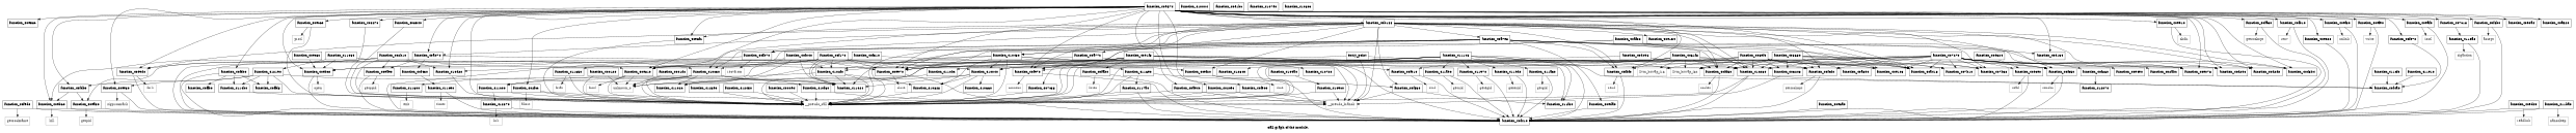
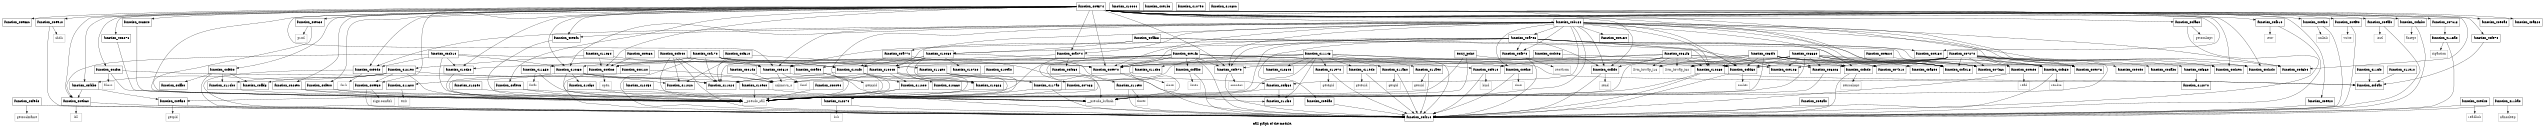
  digraph {
    label="Call graph of the module."
    node [shape=record]
    n1 [label="{function_40e58c}"]
    n2 [label="{function_40e810}"]
    n3 [color=gray50 fontcolor=gray50 label="{unknown_0}"]
    n4 [color=gray50 fontcolor=gray50 label="{fcntl}"]
    n5 [color=gray50 fontcolor=gray50 label="{__pseudo_call}"]
    n6 [label="{function_40e8a0}"]
    n7 [label="{function_40f410}"]
    n8 [label="{function_40e910}"]
    n9 [color=gray50 fontcolor=gray50 label="{chdir}"]
    n10 [label="{function_40e970}"]
    n11 [color=gray50 fontcolor=gray50 label="{close}"]
    n12 [label="{function_40f530}"]
    n13 [label="{function_411f30}"]
    n14 [color=gray50 fontcolor=gray50 label="{__pseudo_branch}"]
    n15 [label="{function_40e9d0}"]
    n16 [color=gray50 fontcolor=gray50 label="{fork}"]
    n17 [label="{function_40ea30}"]
    n18 [color=gray50 fontcolor=gray50 label="{getpid}"]
    n19 [label="{function_40ea90}"]
    n20 [color=gray50 fontcolor=gray50 label="{getppid}"]
    n21 [label="{function_40f860}"]
    n22 [label="{function_412070}"]
    n23 [label="{function_40ec3c}"]
    n24 [label="{function_40ebc0}"]
    n25 [color=gray50 fontcolor=gray50 label="{open}"]
    n26 [label="{function_40f9d0}"]
    n27 [color=gray50 fontcolor=gray50 label="{getsockname}"]
    n28 [label="{function_40ec60}"]
    n29 [color=gray50 fontcolor=gray50 label="{prctl}"]
    n30 [label="{function_40fa30}"]
    n31 [color=gray50 fontcolor=gray50 label="{getsockopt}"]
    n32 [label="{function_40ece0}"]
    n33 [color=gray50 fontcolor=gray50 label="{read}"]
    n34 [label="{function_40fab0}"]
    n35 [color=gray50 fontcolor=gray50 label="{listen}"]
    n36 [label="{function_40d498}"]
    n37 [label="{function_410040}"]
    n38 [label="{function_40e108}"]
    n39 [label="{function_410828}"]
    n40 [label="{function_411024}"]
    n41 [label="{function_410660}"]
    n42 [label="{function_411c00}"]
    n43 [label="{function_412370}"]
    n44 [label="{function_40d2d0}"]
    n45 [label="{function_40d3b4}"]
    n46 [label="{function_40ed40}"]
    n47 [color=gray50 fontcolor=gray50 label="{readlink}"]
    n48 [label="{function_40fb10}"]
    n49 [color=gray50 fontcolor=gray50 label="{recv}"]
    n50 [label="{function_40eda0}"]
    n51 [label="{function_40fb70}"]
    n52 [color=gray50 fontcolor=gray50 label="{recvfrom}"]
    n53 [label="{function_40ee20}"]
    n54 [label="{function_40fbf0}"]
    n55 [color=gray50 fontcolor=gray50 label="{send}"]
    n56 [label="{function_40ee80}"]
    n57 [color=gray50 fontcolor=gray50 label="{sigprocmask}"]
    n58 [label="{function_40fc50}"]
    n59 [color=gray50 fontcolor=gray50 label="{sendto}"]
    n60 [label="{function_40ef20}"]
    n61 [color=gray50 fontcolor=gray50 label="{time}"]
    n62 [label="{function_40ef80}"]
    n63 [color=gray50 fontcolor=gray50 label="{unlink}"]
    n64 [label="{function_40fcd0}"]
    n65 [color=gray50 fontcolor=gray50 label="{setsockopt}"]
    n66 [label="{function_40efe0}"]
    n67 [color=gray50 fontcolor=gray50 label="{write}"]
    n68 [label="{function_40ffd8}"]
    n69 [label="{function_40f040}"]
    n70 [label="{function_4102f0}"]
    n71 [label="{function_41102c}"]
    n72 [label="{function_40fd50}"]
    n73 [color=gray50 fontcolor=gray50 label="{socket}"]
    n74 [label="{function_40f170}"]
    n75 [label="{function_410230}"]
    n76 [label="{function_411650}"]
    n77 [label="{function_40f4a0}"]
    n78 [color=gray50 fontcolor=gray50 label="{fstat}"]
    n79 [label="{function_40fdb0}"]
    n80 [label="{function_40eb60}"]
    n81 [color=gray50 fontcolor=gray50 label="{kill}"]
    n82 [label="{function_40f310}"]
    n83 [label="{function_4116e0}"]
    n84 [label="{function_4117a0}"]
    n85 [label="{function_40fe00}"]
    n86 [label="{function_40eaf0}"]
    n87 [color=gray50 fontcolor=gray50 label="{ioctl}"]
    n88 [label="{function_40f8b0}"]
    n89 [color=gray50 fontcolor=gray50 label="{accept}"]
    n90 [label="{function_40e078}"]
    n91 [label="{function_40e0a4}"]
    n92 [label="{function_410004}"]
    n93 [label="{function_40e134}"]
    n94 [label="{function_40e154}"]
    n95 [label="{function_40e1bc}"]
    n96 [label="{function_40e324}"]
    n97 [label="{function_40e3fc}"]
    n98 [label="{function_40f910}"]
    n99 [color=gray50 fontcolor=gray50 label="{bind}"]
    n100 [label="{function_40fe70}"]
    n101 [label="{function_40f430}"]
    n102 [label="{function_411c90}"]
    n103 [color=gray50 fontcolor=gray50 label="{times}"]
    n104 [label="{function_40ffb0}"]
    n105 [label="{function_40e4e0}"]
    n106 [label="{function_40f970}"]
    n107 [color=gray50 fontcolor=gray50 label="{connect}"]
    n108 [label="{function_410480}"]
    n109 [label="{function_410720}"]
    n110 [label="{function_4109a0}"]
    n111 [label="{function_4109c0}"]
    n112 [label="{function_410c30}"]
    n113 [label="{function_410f60}"]
    n114 [label="{function_411600}"]
    n115 [color=gray50 fontcolor=gray50 label="{exit}"]
    n116 [label="{function_410d20}"]
    n117 [label="{function_4107e0}"]
    n118 [label="{function_41080c}"]
    n119 [label="{function_412190}"]
    n120 [label="{function_4114b0}"]
    n121 [color=gray50 fontcolor=gray50 label="{getegid}"]
    n122 [color=gray50 fontcolor=gray50 label="{geteuid}"]
    n123 [color=gray50 fontcolor=gray50 label="{getgid}"]
    n124 [color=gray50 fontcolor=gray50 label="{getuid}"]
    n125 [color=gray50 fontcolor=gray50 label="{nanosleep}"]
    n126 [color=gray50 fontcolor=gray50 label="{brk}"]
    n127 [color=gray50 fontcolor=gray50 label="{llvm_bswap_i32}"]
    n128 [color=gray50 fontcolor=gray50 label="{abort}"]
    n129 [color=gray50 fontcolor=gray50 label="{llvm_bswap_i16}"]
    n130 [label="{function_411034}"]
    n131 [label="{function_4110bc}"]
    n132 [label="{function_411148}"]
    n133 [label="{function_411970}"]
    n134 [label="{function_4119d0}"]
    n135 [label="{function_411a30}"]
    n136 [label="{function_411a90}"]
    n137 [label="{function_412340}"]
    n138 [label="{function_4115a0}"]
    n139 [color=gray50 fontcolor=gray50 label="{sigaction}"]
    n140 [label="{function_411ba0}"]
    n141 [label="{function_411cf0}"]
    n142 [label="{function_411e10}"]
    n143 [label="{function_4123e0}"]
    n144 [label="{function_412450}"]
    n145 [label="{function_400094}"]
    n146 [label="{function_400120}"]
    n147 [label="{function_4001dc}"]
    n148 [label="{entry_point}"]
    n149 [label="{function_402abc}"]
    n150 [label="{function_402b10}"]
    n151 [label="{function_402c9c}"]
    n152 [label="{function_402fcc}"]
    n153 [label="{function_403208}"]
    n154 [label="{function_40327c}"]
    n155 [label="{function_403680}"]
    n156 [label="{function_407b10}"]
    n157 [label="{function_407b6c}"]
    n158 [label="{function_40a418}"]
    n159 [label="{function_40a690}"]
    n160 [label="{function_403ef4}"]
    n161 [label="{function_4061f8}"]
    n162 [label="{function_407270}"]
    n163 [label="{function_40d29c}"]
    n164 [label="{function_40feb0}"]
    n165 [label="{function_407c18}"]
    n166 [label="{function_407c38}"]
    n167 [label="{function_408540}"]
    n168 [label="{function_4091f8}"]
    n169 [label="{function_409574}"]
    n170 [label="{function_40a474}"]
    n171 [label="{function_40a520}"]
    n172 [label="{function_40ae4c}"]
    n173 [label="{function_40b188}"]
    n174 [label="{function_40a77c}"]
    n175 [label="{function_40a7e8}"]
    n176 [label="{function_40af88}"]
    n2 -> n3
    n2 -> n4
    n2 -> n5
    n6 -> n7
    n8 -> n7
    n8 -> n9
    n10 -> n7
    n10 -> n11
    n12 -> n13
    n12 -> n14
    n15 -> n7
    n15 -> n16
    n17 -> n7
    n17 -> n18
    n19 -> n7
    n19 -> n20
    n21 -> n22
    n23 -> n24
    n24 -> n7
    n24 -> n25
    n26 -> n7
    n26 -> n27
    n28 -> n5
    n28 -> n29
    n30 -> n7
    n30 -> n31
    n32 -> n7
    n32 -> n33
    n34 -> n7
    n34 -> n35
    n36 -> n37
    n36 -> n38
    n37 -> n5
    n37 -> n39
    n37 -> n40
    n37 -> n41
    n37 -> n42
    n39 -> n5
    n42 -> n5
    n42 -> n43
    n43 -> n7
    n43 -> n126
    n46 -> n7
    n46 -> n47
    n48 -> n7
    n48 -> n49
    n50 -> n7
    n51 -> n7
    n51 -> n52
    n53 -> n7
    n54 -> n7
    n54 -> n55
    n56 -> n7
    n56 -> n57
    n58 -> n7
    n58 -> n59
    n60 -> n7
    n60 -> n61
    n62 -> n7
    n62 -> n63
    n64 -> n7
    n64 -> n65
    n66 -> n7
    n66 -> n67
    n69 -> n5
    n69 -> n7
    n69 -> n10
    n69 -> n40
    n69 -> n70
    n69 -> n71
    n70 -> n5
    n70 -> n39
    n70 -> n40
    n70 -> n42
    n72 -> n7
    n72 -> n73
    n74 -> n2
    n74 -> n7
    n74 -> n10
    n74 -> n24
    n74 -> n37
    n74 -> n40
    n74 -> n70
    n74 -> n75
    n74 -> n76
    n75 -> n5
    n75 -> n7
    n75 -> n77
    n76 -> n5
    n76 -> n78
    n79 -> n17
    n79 -> n80
    n80 -> n7
    n80 -> n81
    n82 -> n40
    n82 -> n71
    n82 -> n83
    n83 -> n5
    n83 -> n12
    n83 -> n84
    n84 -> n5
    n84 -> n7
    n85 -> n5
    n85 -> n14
    n86 -> n7
    n86 -> n87
    n88 -> n7
    n88 -> n89
    n96 -> n32
    n97 -> n5
    n98 -> n7
    n98 -> n99
    n100 -> n77
    n101 -> n102
    n102 -> n7
    n102 -> n103
    n106 -> n7
    n106 -> n107
    n108 -> n5
    n108 -> n13
    n108 -> n37
    n108 -> n39
    n108 -> n40
    n108 -> n70
    n108 -> n109
    n110 -> n111
    n111 -> n5
    n111 -> n14
    n112 -> n3
    n112 -> n5
    n112 -> n40
    n112 -> n71
    n112 -> n113
    n112 -> n114
    n113 -> n5
    n113 -> n14
    n114 -> n115
    n116 -> n5
    n119 -> n5
    n119 -> n40
    n119 -> n56
    n119 -> n68
    n119 -> n79
    n119 -> n120
    n120 -> n5
    n130 -> n2
    n130 -> n24
    n130 -> n119
    n131 -> n3
    n132 -> n3
    n132 -> n5
    n132 -> n7
    n132 -> n13
    n132 -> n77
    n132 -> n112
    n132 -> n131
    n132 -> n133
    n132 -> n134
    n132 -> n135
    n132 -> n136
    n132 -> n137
    n133 -> n7
    n133 -> n121
    n134 -> n7
    n134 -> n122
    n135 -> n7
    n135 -> n123
    n136 -> n7
    n136 -> n124
    n138 -> n7
    n138 -> n139
    n140 -> n7
    n140 -> n125
    n141 -> n77
    n142 -> n77
    n143 -> n5
    n144 -> n5
    n145 -> n5
    n146 -> n3
    n146 -> n5
    n147 -> n3
    n148 -> n5
    n148 -> n14
    n148 -> n127
    n150 -> n5
    n150 -> n15
    n150 -> n19
    n150 -> n80
    n150 -> n112
    n150 -> n116
    n151 -> n5
    n151 -> n14
    n152 -> n5
-   n152 -> n14
+   n152 -> n111
    n152 -> n128
    n153 -> n14
    n154 -> n5
    n155 -> n5
    n155 -> n10
    n155 -> n38
    n155 -> n58
    n155 -> n64
    n155 -> n72
    n155 -> n75
    n155 -> n127
    n155 -> n153
    n155 -> n156
    n155 -> n157
    n155 -> n158
    n155 -> n159
    n160 -> n5
    n160 -> n10
    n160 -> n58
    n160 -> n64
    n160 -> n72
    n160 -> n75
    n160 -> n127
    n160 -> n129
    n160 -> n153
    n160 -> n156
    n160 -> n157
    n160 -> n158
    n161 -> n5
    n161 -> n54
    n161 -> n72
    n161 -> n75
    n161 -> n98
    n161 -> n106
    n161 -> n127
    n161 -> n129
    n161 -> n153
    n161 -> n158
    n162 -> n5
    n162 -> n10
    n162 -> n21
    n162 -> n24
    n162 -> n32
    n162 -> n38
    n162 -> n44
    n162 -> n45
    n162 -> n58
    n162 -> n64
    n162 -> n72
    n162 -> n75
    n162 -> n90
    n162 -> n105
    n162 -> n149
    n162 -> n153
    n162 -> n156
    n162 -> n157
    n162 -> n158
    n162 -> n163
    n164 -> n7
    n164 -> n68
    n164 -> n104
    n164 -> n120
    n165 -> n138
    n166 -> n5
    n167 -> n5
    n168 -> n2
    n168 -> n5
    n168 -> n7
    n168 -> n10
    n168 -> n14
    n168 -> n34
    n168 -> n64
    n168 -> n72
    n168 -> n98
    n168 -> n106
    n168 -> n116
    n168 -> n166
    n169 -> n1
    n169 -> n2
    n169 -> n5
    n169 -> n8
    n169 -> n10
    n169 -> n15
    n169 -> n24
    n169 -> n28
    n169 -> n30
    n169 -> n44
    n169 -> n45
    n169 -> n48
    n169 -> n53
    n169 -> n54
    n169 -> n56
    n169 -> n62
    n169 -> n66
    n169 -> n79
    n169 -> n80
    n169 -> n85
    n169 -> n86
    n169 -> n88
    n169 -> n90
    n169 -> n91
    n169 -> n93
    n169 -> n97
    n169 -> n100
    n169 -> n106
    n169 -> n112
    n169 -> n116
    n169 -> n151
    n169 -> n152
    n169 -> n154
    n169 -> n158
    n169 -> n163
    n169 -> n164
    n169 -> n165
    n169 -> n167
    n169 -> n170
    n169 -> n171
    n169 -> n172
    n169 -> n173
    n170 -> n17
    n170 -> n19
    n170 -> n60
    n170 -> n101
    n172 -> n5
    n172 -> n14
    n173 -> n2
    n173 -> n5
    n173 -> n10
    n173 -> n12
    n173 -> n14
    n173 -> n15
    n173 -> n44
    n173 -> n45
    n173 -> n51
    n173 -> n54
    n173 -> n58
    n173 -> n60
    n173 -> n64
    n173 -> n72
    n173 -> n75
    n173 -> n94
    n173 -> n97
    n173 -> n106
    n173 -> n112
    n173 -> n157
    n173 -> n158
    n173 -> n163
    n173 -> n170
    n173 -> n174
    n173 -> n175
    n174 -> n14
    n174 -> n70
    n175 -> n2
    n175 -> n5
    n175 -> n10
    n175 -> n50
    n175 -> n51
    n175 -> n54
    n175 -> n72
    n175 -> n75
    n175 -> n90
    n175 -> n93
    n175 -> n106
    n175 -> n108
    n175 -> n158
    n176 -> n37
    n176 -> n38
    n176 -> n90
    n176 -> n108
  }
